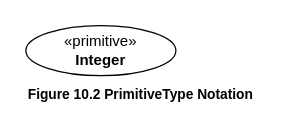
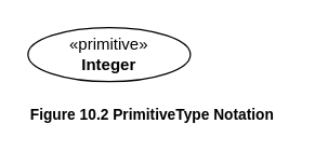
  <mxCell id="0" />
  <mxCell id="1" parent="0" />
  <mxCell id="2" value="«primitive»&lt;br&gt;&lt;b&gt;Integer&lt;/b&gt;" style="ellipse;html=1;align=center;verticalAlign=middle;dashed=0;whiteSpace=wrap;" vertex="1" parent="1"><mxGeometry width="120" height="40" as="geometry" x="20" y="20" /></mxCell>
- <mxCell id="3" value="&lt;b&gt;Figure 10.2 PrimitiveType Notation&lt;/b&gt;" style="text;html=1;align=left;verticalAlign=middle;resizable=0;points=[];autosize=1;strokeColor=none;fillColor=none;fontSize=11;fontFamily=Helvetica;fontColor=default;" vertex="1" parent="1"><mxGeometry y="60" width="200" height="30" as="geometry" x="20" /></mxCell>
+ <mxCell id="3" value="&lt;b&gt;Figure 10.2 PrimitiveType Notation&lt;/b&gt;" style="text;html=1;align=left;verticalAlign=middle;resizable=0;points=[];autosize=1;strokeColor=none;fillColor=none;fontSize=11;fontFamily=Helvetica;fontColor=default;" vertex="1" parent="1"><mxGeometry x="20" y="70" width="200" height="30" as="geometry" /></mxCell>
